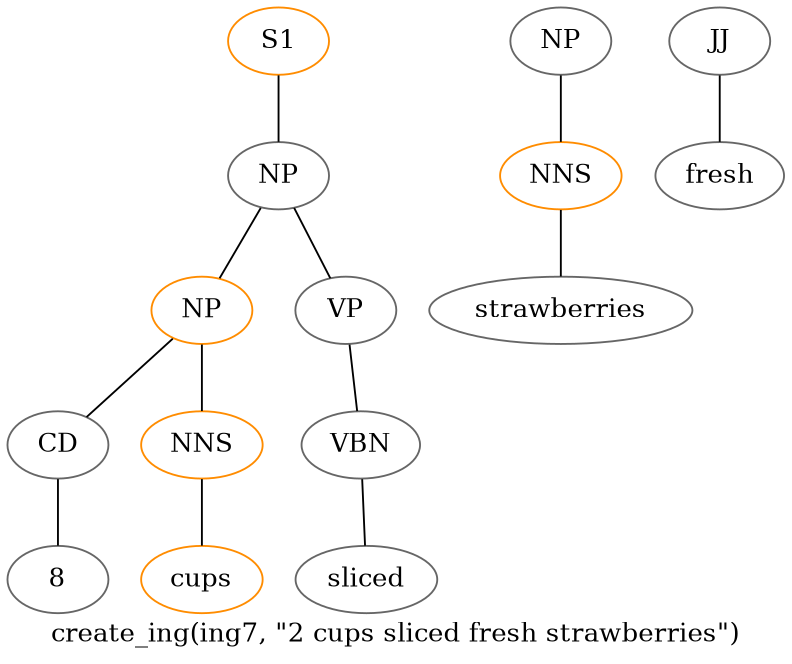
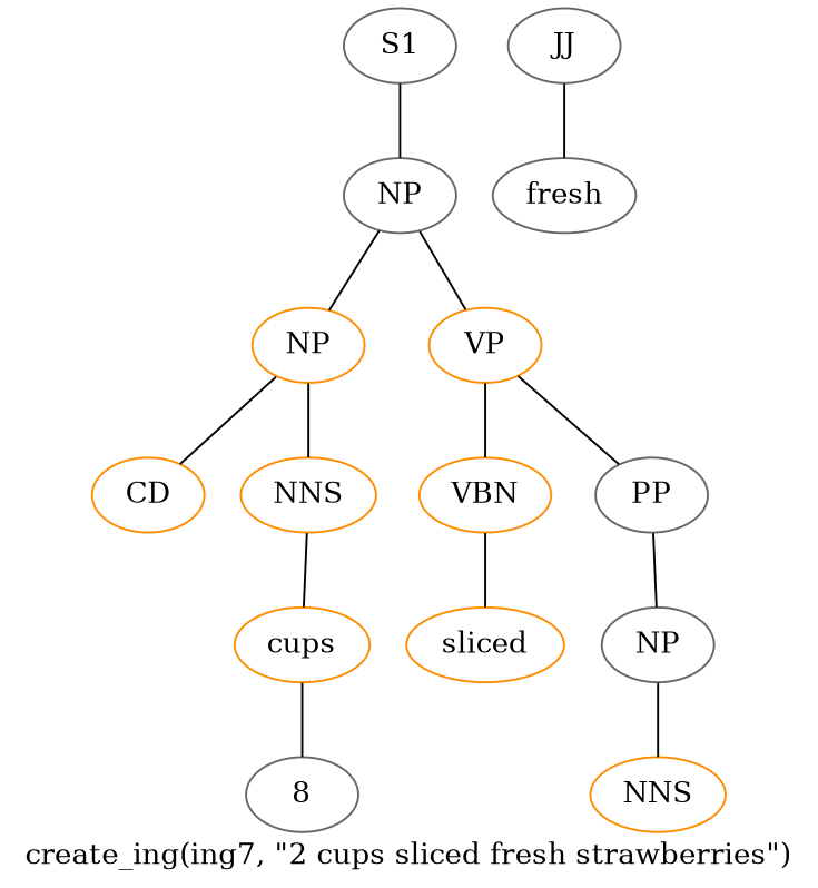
  graph {
    label="create_ing(ing7, \"2 cups sliced fresh strawberries\")"
    node [color=darkorange]
-   n1 [label=S1]
+   n1 [color=gray40 label=S1]
    n2 [color=gray40 label=NP]
    n3 [label=NP]
-   n4 [color=gray40 label=VP]
-   n5 [color=gray40 label=CD]
+   n4 [label=VP]
+   n5 [label=CD]
    n6 [label=NNS]
-   n7 [color=gray40 label=VBN]
+   n7 [label=VBN]
+   n8 [color=gray40 label=PP]
    n9 [color=gray40 label=8]
    n10 [label=cups]
-   n11 [color=gray40 label=sliced]
+   n11 [label=sliced]
    n12 [color=gray40 label=NP]
    n13 [color=gray40 label=JJ]
    n14 [color=gray40 label=fresh]
    n15 [label=NNS]
-   n16 [color=gray40 label=strawberries]
    n1 -- n2
    n2 -- n3
    n2 -- n4
    n3 -- n5
    n3 -- n6
    n4 -- n7
-   n5 -- n9
+   n4 -- n8
+   n10 -- n9
    n6 -- n10
    n7 -- n11
+   n8 -- n12
    n12 -- n15
    n13 -- n14
-   n15 -- n16
  }
